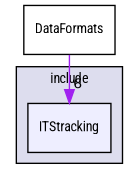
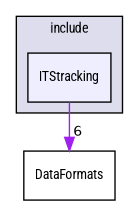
  digraph {
    compound=true
    fontname="Roboto Condensed"
    node [fontname="Roboto Condensed" fontsize=10 shape=box color=black]
    n1 [fillcolor="#eeeeff" label=ITStracking pencolor=black style=filled]
    n2 [label=DataFormats]
    subgraph cluster_1 {
      bgcolor="#ddddee"
      fontsize=10
      label=include
      pencolor=black
      n1
    }
-   n2 -> n1 [headlabel=6 labeldistance=1.5 labelfontname=Helvetica labelfontsize=10 color=purple fontname="Roboto Condensed"]
+   n1 -> n2 [headlabel=6 labeldistance=1.5 labelfontname=Helvetica labelfontsize=10 color=purple fontname="Roboto Condensed"]
  }
